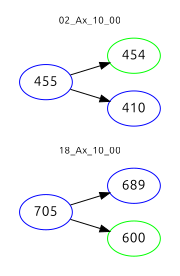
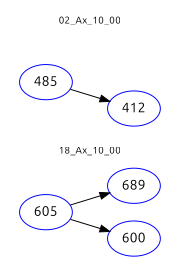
  digraph {
    fontname=Ubuntu
    rankdir=LR
    node [color=blue fontname=Ubuntu]
    edge [color=black fontname=Ubuntu]
-   n1 [label=705]
-   n2 [color=green label=600]
+   n1 [label=605]
+   n2 [label=600]
    n3 [label=689]
-   n4 [label=455]
-   n5 [label=410]
-   n6 [color=green label=454]
+   n4 [label=485]
+   n5 [label=412]
    subgraph cluster_1 {
      color=white
      fontsize=10
      label="18_Ax_10_00"
      n1
      n2
      n3
    }
    subgraph cluster_2 {
      color=white
      fontsize=10
      label="02_Ax_10_00"
      n4
      n5
-     n6
    }
    n1 -> n2
    n1 -> n3
    n4 -> n5
-   n4 -> n6
  }
